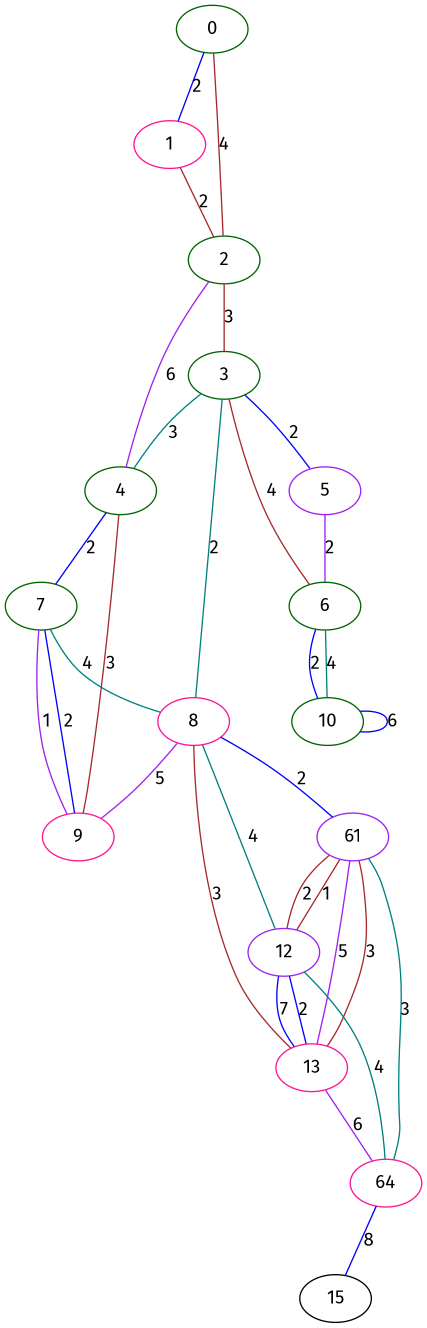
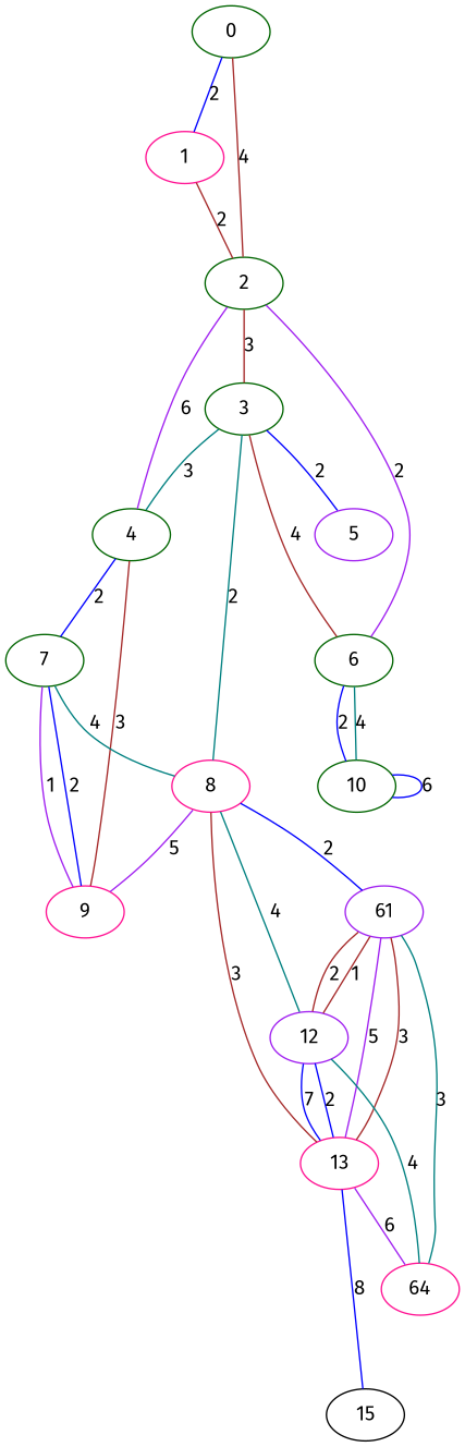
  graph {
    fontname="Fira Sans"
    node [color=darkgreen fontname="Fira Sans" weight=1]
    edge [color=blue fontname="Fira Sans"]
    1 [color=deeppink]
    0
    2
    3
    4
    5 [color=purple]
    6
    8 [color=deeppink]
    7
    9 [color=deeppink]
    10 [weight=2]
    n12 [color=purple label=61]
    12 [color=purple]
    13 [color=deeppink]
    n15 [color=deeppink label=64]
    15 [color=black weight=4]
    1 -- 2 [color=brown label=2]
    0 -- 1 [label=2]
    0 -- 2 [color=brown label=4]
    2 -- 3 [color=brown label=3]
    2 -- 4 [color=purple label=6]
    3 -- 4 [color=teal label=3]
    3 -- 5 [label=2]
    3 -- 6 [color=brown label=4]
    3 -- 8 [color=teal label=2]
    4 -- 7 [label=2]
    4 -- 9 [color=brown label=3]
-   5 -- 6 [color=purple label=2]
+   2 -- 6 [color=purple label=2]
    6 -- 10 [color=teal label=4]
    6 -- 10 [label=2]
    8 -- 9 [color=purple label=5]
    8 -- n12 [label=2]
    8 -- 12 [color=teal label=4]
    8 -- 13 [color=brown label=3]
    7 -- 8 [color=teal label=4]
    7 -- 9 [label=2]
    7 -- 9 [color=purple label=1]
    10 -- 10 [label=6]
    n12 -- 12 [color=brown label=2]
    n12 -- 12 [color=brown label=1]
    n12 -- 13 [color=purple label=5]
    n12 -- 13 [color=brown label=3]
    n12 -- n15 [color=teal label=3]
    12 -- 13 [label=7]
    12 -- 13 [label=2]
    12 -- n15 [color=teal label=4]
    13 -- n15 [color=purple label=6]
-   n15 -- 15 [label=8]
+   13 -- 15 [label=8]
  }
